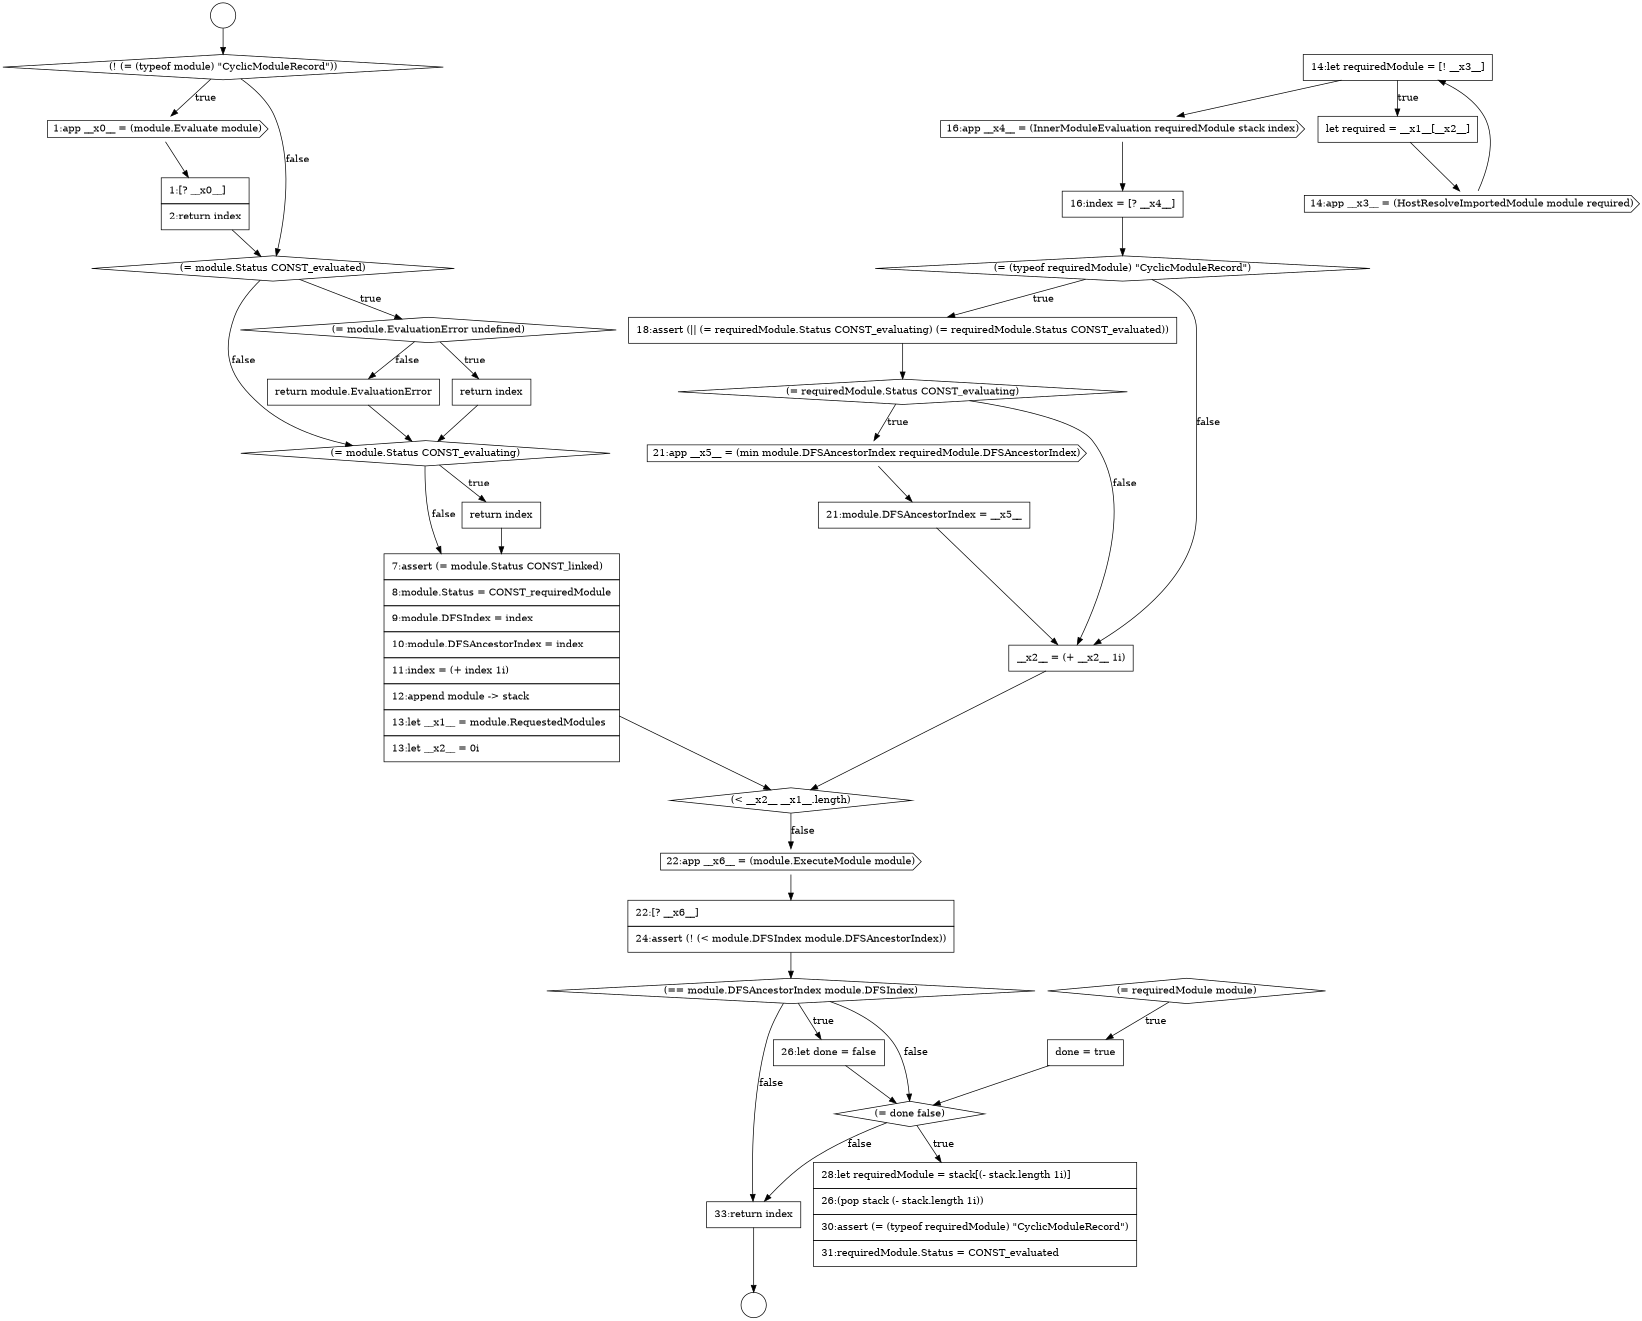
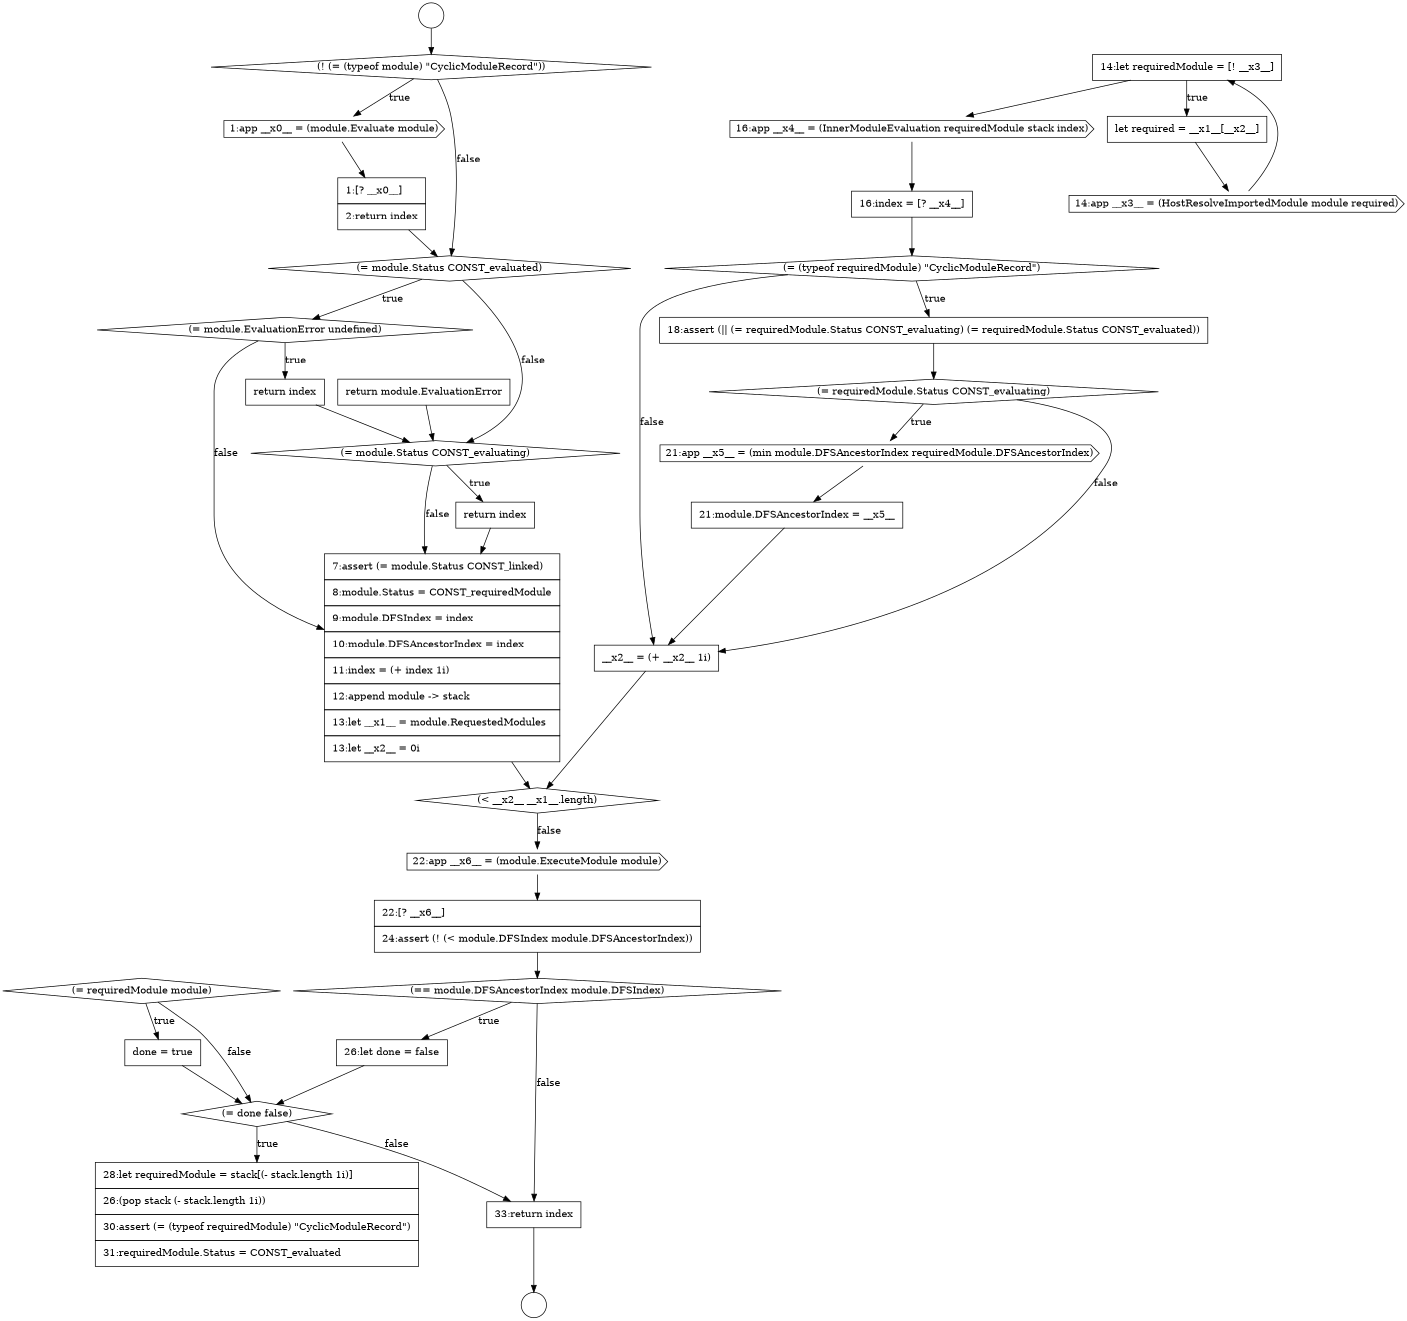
  digraph {
    node [color=black fillcolor=white shape=none style=filled]
    edge [color=black]
    n1 [label=<<font color="black">     <table border="0" cellborder="1" cellspacing="0" cellpadding="10">       <tr><td align="left">21:module.DFSAncestorIndex = __x5__</td></tr>     </table>   </font>> margin=0]
    n2 [label=<<font color="black">     <table border="0" cellborder="1" cellspacing="0" cellpadding="10">       <tr><td align="left">__x2__ = (+ __x2__ 1i)</td></tr>     </table>   </font>> margin=0]
    n3 [label=<<font color="black">(&lt; __x2__ __x1__.length)</font>> shape=diamond]
    n4 [label=<<font color="black">     <table border="0" cellborder="1" cellspacing="0" cellpadding="10">       <tr><td align="left">return index</td></tr>     </table>   </font>> margin=0]
    n5 [label=<<font color="black">(= module.Status CONST_evaluating)</font>> shape=diamond]
    n6 [label=<<font color="black">     <table border="0" cellborder="1" cellspacing="0" cellpadding="10">       <tr><td align="left">7:assert (= module.Status CONST_linked)</td></tr>       <tr><td align="left">8:module.Status = CONST_requiredModule</td></tr>       <tr><td align="left">9:module.DFSIndex = index</td></tr>       <tr><td align="left">10:module.DFSAncestorIndex = index</td></tr>       <tr><td align="left">11:index = (+ index 1i)</td></tr>       <tr><td align="left">12:append module -&gt; stack</td></tr>       <tr><td align="left">13:let __x1__ = module.RequestedModules</td></tr>       <tr><td align="left">13:let __x2__ = 0i</td></tr>     </table>   </font>> margin=0]
    n7 [label=<<font color="black">     <table border="0" cellborder="1" cellspacing="0" cellpadding="10">       <tr><td align="left">return index</td></tr>     </table>   </font>> margin=0]
    n8 [label=<<font color="black">(! (= (typeof module) &quot;CyclicModuleRecord&quot;))</font>> shape=diamond]
    n9 [label=<<font color="black">1:app __x0__ = (module.Evaluate module)</font>> shape=cds]
    n10 [label=<<font color="black">(= module.Status CONST_evaluated)</font>> shape=diamond]
    n11 [label=<<font color="black">     <table border="0" cellborder="1" cellspacing="0" cellpadding="10">       <tr><td align="left">1:[? __x0__]</td></tr>       <tr><td align="left">2:return index</td></tr>     </table>   </font>> margin=0]
    n12 [label=<<font color="black">(= module.EvaluationError undefined)</font>> shape=diamond]
    n13 [label=<<font color="black">     <table border="0" cellborder="1" cellspacing="0" cellpadding="10">       <tr><td align="left">28:let requiredModule = stack[(- stack.length 1i)]</td></tr>       <tr><td align="left">26:(pop stack (- stack.length 1i))</td></tr>       <tr><td align="left">30:assert (= (typeof requiredModule) &quot;CyclicModuleRecord&quot;)</td></tr>       <tr><td align="left">31:requiredModule.Status = CONST_evaluated</td></tr>     </table>   </font>> margin=0]
    n14 [label=<<font color="black">(= requiredModule module)</font>> shape=diamond]
    n15 [label=<<font color="black">(= done false)</font>> shape=diamond]
    n16 [label=<<font color="black">     <table border="0" cellborder="1" cellspacing="0" cellpadding="10">       <tr><td align="left">done = true</td></tr>     </table>   </font>> margin=0]
    n17 [label=<<font color="black">22:app __x6__ = (module.ExecuteModule module)</font>> shape=cds]
    n18 [label=<<font color="black">     <table border="0" cellborder="1" cellspacing="0" cellpadding="10">       <tr><td align="left">22:[? __x6__]</td></tr>       <tr><td align="left">24:assert (! (&lt; module.DFSIndex module.DFSAncestorIndex))</td></tr>     </table>   </font>> margin=0]
    n19 [label=<<font color="black">(== module.DFSAncestorIndex module.DFSIndex)</font>> shape=diamond]
    n20 [label=<<font color="black">     <table border="0" cellborder="1" cellspacing="0" cellpadding="10">       <tr><td align="left">let required = __x1__[__x2__]</td></tr>     </table>   </font>> margin=0]
    n21 [label=<<font color="black">14:app __x3__ = (HostResolveImportedModule module required)</font>> shape=cds]
    n22 [label=<<font color="black">16:app __x4__ = (InnerModuleEvaluation requiredModule stack index)</font>> shape=cds]
    n23 [label=<<font color="black">     <table border="0" cellborder="1" cellspacing="0" cellpadding="10">       <tr><td align="left">16:index = [? __x4__]</td></tr>     </table>   </font>> margin=0]
    n24 [label=<<font color="black">(= (typeof requiredModule) &quot;CyclicModuleRecord&quot;)</font>> shape=diamond]
    n25 [label=<<font color="black">     <table border="0" cellborder="1" cellspacing="0" cellpadding="10">       <tr><td align="left">33:return index</td></tr>     </table>   </font>> margin=0]
    n26 [label=" " shape=circle]
    n27 [label=<<font color="black">     <table border="0" cellborder="1" cellspacing="0" cellpadding="10">       <tr><td align="left">26:let done = false</td></tr>     </table>   </font>> margin=0]
    n28 [label=<<font color="black">     <table border="0" cellborder="1" cellspacing="0" cellpadding="10">       <tr><td align="left">14:let requiredModule = [! __x3__]</td></tr>     </table>   </font>> margin=0]
    n29 [label=<<font color="black">     <table border="0" cellborder="1" cellspacing="0" cellpadding="10">       <tr><td align="left">18:assert (|| (= requiredModule.Status CONST_evaluating) (= requiredModule.Status CONST_evaluated))</td></tr>     </table>   </font>> margin=0]
    n30 [label=<<font color="black">(= requiredModule.Status CONST_evaluating)</font>> shape=diamond]
    n31 [label=<<font color="black">     <table border="0" cellborder="1" cellspacing="0" cellpadding="10">       <tr><td align="left">return module.EvaluationError</td></tr>     </table>   </font>> margin=0]
    n32 [label=" " shape=circle]
    n33 [label=<<font color="black">21:app __x5__ = (min module.DFSAncestorIndex requiredModule.DFSAncestorIndex)</font>> shape=cds]
    n1 -> n2
    n2 -> n3
    n3 -> n17 [label=<<font color="black">false</font>>]
    n4 -> n5
    n5 -> n6 [label=<<font color="black">false</font>>]
    n5 -> n7 [label=<<font color="black">true</font>>]
    n6 -> n3
    n7 -> n6
    n8 -> n9 [label=<<font color="black">true</font>>]
    n8 -> n10 [label=<<font color="black">false</font>>]
    n9 -> n11
    n10 -> n5 [label=<<font color="black">false</font>>]
    n10 -> n12 [label=<<font color="black">true</font>>]
    n11 -> n10
    n12 -> n4 [label=<<font color="black">true</font>>]
-   n12 -> n31 [label=<<font color="black">false</font>>]
-   n19 -> n15 [label=<<font color="black">false</font>>]
+   n12 -> n6 [label=<<font color="black">false</font>>]
+   n14 -> n15 [label=<<font color="black">false</font>>]
    n14 -> n16 [label=<<font color="black">true</font>>]
    n15 -> n13 [label=<<font color="black">true</font>>]
    n15 -> n25 [label=<<font color="black">false</font>>]
    n16 -> n15
    n17 -> n18
    n18 -> n19
    n19 -> n25 [label=<<font color="black">false</font>>]
    n19 -> n27 [label=<<font color="black">true</font>>]
    n20 -> n21
    n21 -> n28
    n22 -> n23
    n23 -> n24
    n24 -> n2 [label=<<font color="black">false</font>>]
    n24 -> n29 [label=<<font color="black">true</font>>]
    n25 -> n26
    n27 -> n15
    n28 -> n20 [label=<<font color="black">true</font>>]
    n28 -> n22
    n29 -> n30
    n30 -> n2 [label=<<font color="black">false</font>>]
    n30 -> n33 [label=<<font color="black">true</font>>]
    n31 -> n5
    n32 -> n8
    n33 -> n1
  }
